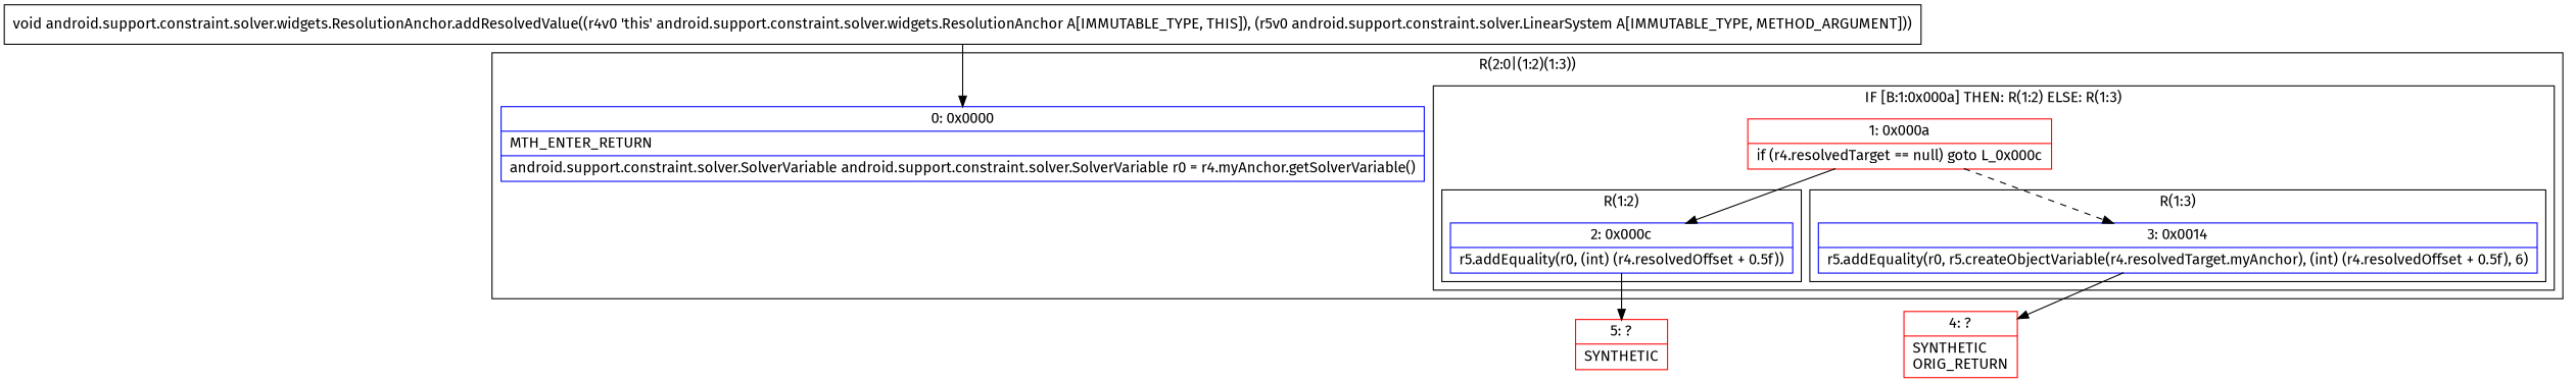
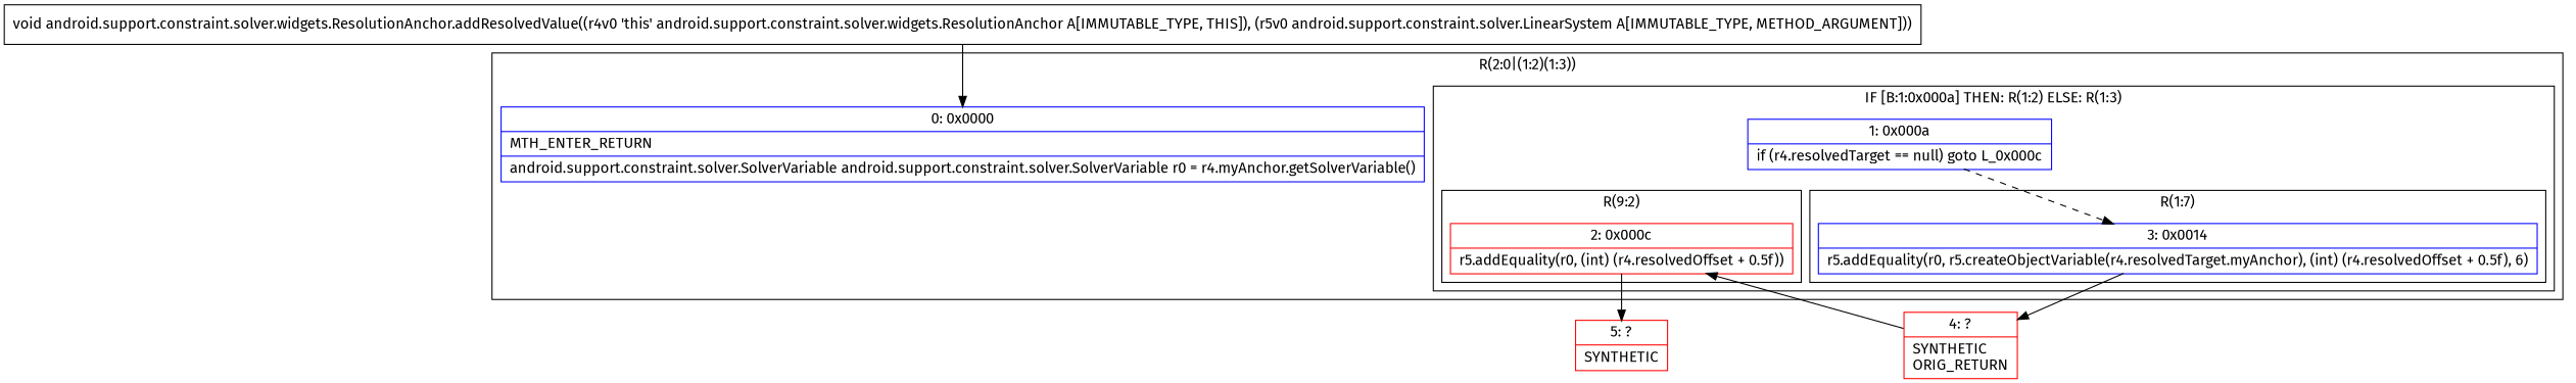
  digraph {
    fontname="Fira Sans"
    node [color=blue fontname="Fira Sans" shape=record]
    edge [fontname="Fira Sans"]
-   n1 [label="{2\:\ 0x000c|r5.addEquality(r0, (int) (r4.resolvedOffset + 0.5f))\l}"]
+   n1 [color=red label="{2\:\ 0x000c|r5.addEquality(r0, (int) (r4.resolvedOffset + 0.5f))\l}"]
    n2 [label="{3\:\ 0x0014|r5.addEquality(r0, r5.createObjectVariable(r4.resolvedTarget.myAnchor), (int) (r4.resolvedOffset + 0.5f), 6)\l}"]
-   n3 [color=red label="{1\:\ 0x000a|if (r4.resolvedTarget == null) goto L_0x000c\l}"]
+   n3 [label="{1\:\ 0x000a|if (r4.resolvedTarget == null) goto L_0x000c\l}"]
    n4 [label="{0\:\ 0x0000|MTH_ENTER_RETURN\l|android.support.constraint.solver.SolverVariable android.support.constraint.solver.SolverVariable r0 = r4.myAnchor.getSolverVariable()\l}"]
    n5 [color=red label="{5\:\ ?|SYNTHETIC\l}"]
    n6 [color=red label="{4\:\ ?|SYNTHETIC\lORIG_RETURN\l}"]
    n7 [label="{void android.support.constraint.solver.widgets.ResolutionAnchor.addResolvedValue((r4v0 'this' android.support.constraint.solver.widgets.ResolutionAnchor A[IMMUTABLE_TYPE, THIS]), (r5v0 android.support.constraint.solver.LinearSystem A[IMMUTABLE_TYPE, METHOD_ARGUMENT])) }" color=""]
    subgraph cluster_1 {
      label="R(2:0|(1:2)(1:3))"
      n4
      subgraph cluster_2 {
        label="IF [B:1:0x000a] THEN: R(1:2) ELSE: R(1:3)"
        n3
        subgraph cluster_3 {
-         label="R(1:2)"
+         label="R(9:2)"
          n1
        }
        subgraph cluster_4 {
-         label="R(1:3)"
+         label="R(1:7)"
          n2
        }
      }
    }
    n1 -> n5
    n2 -> n6
-   n3 -> n1
+   n6 -> n1
    n3 -> n2 [style=dashed]
    n7 -> n4
  }
